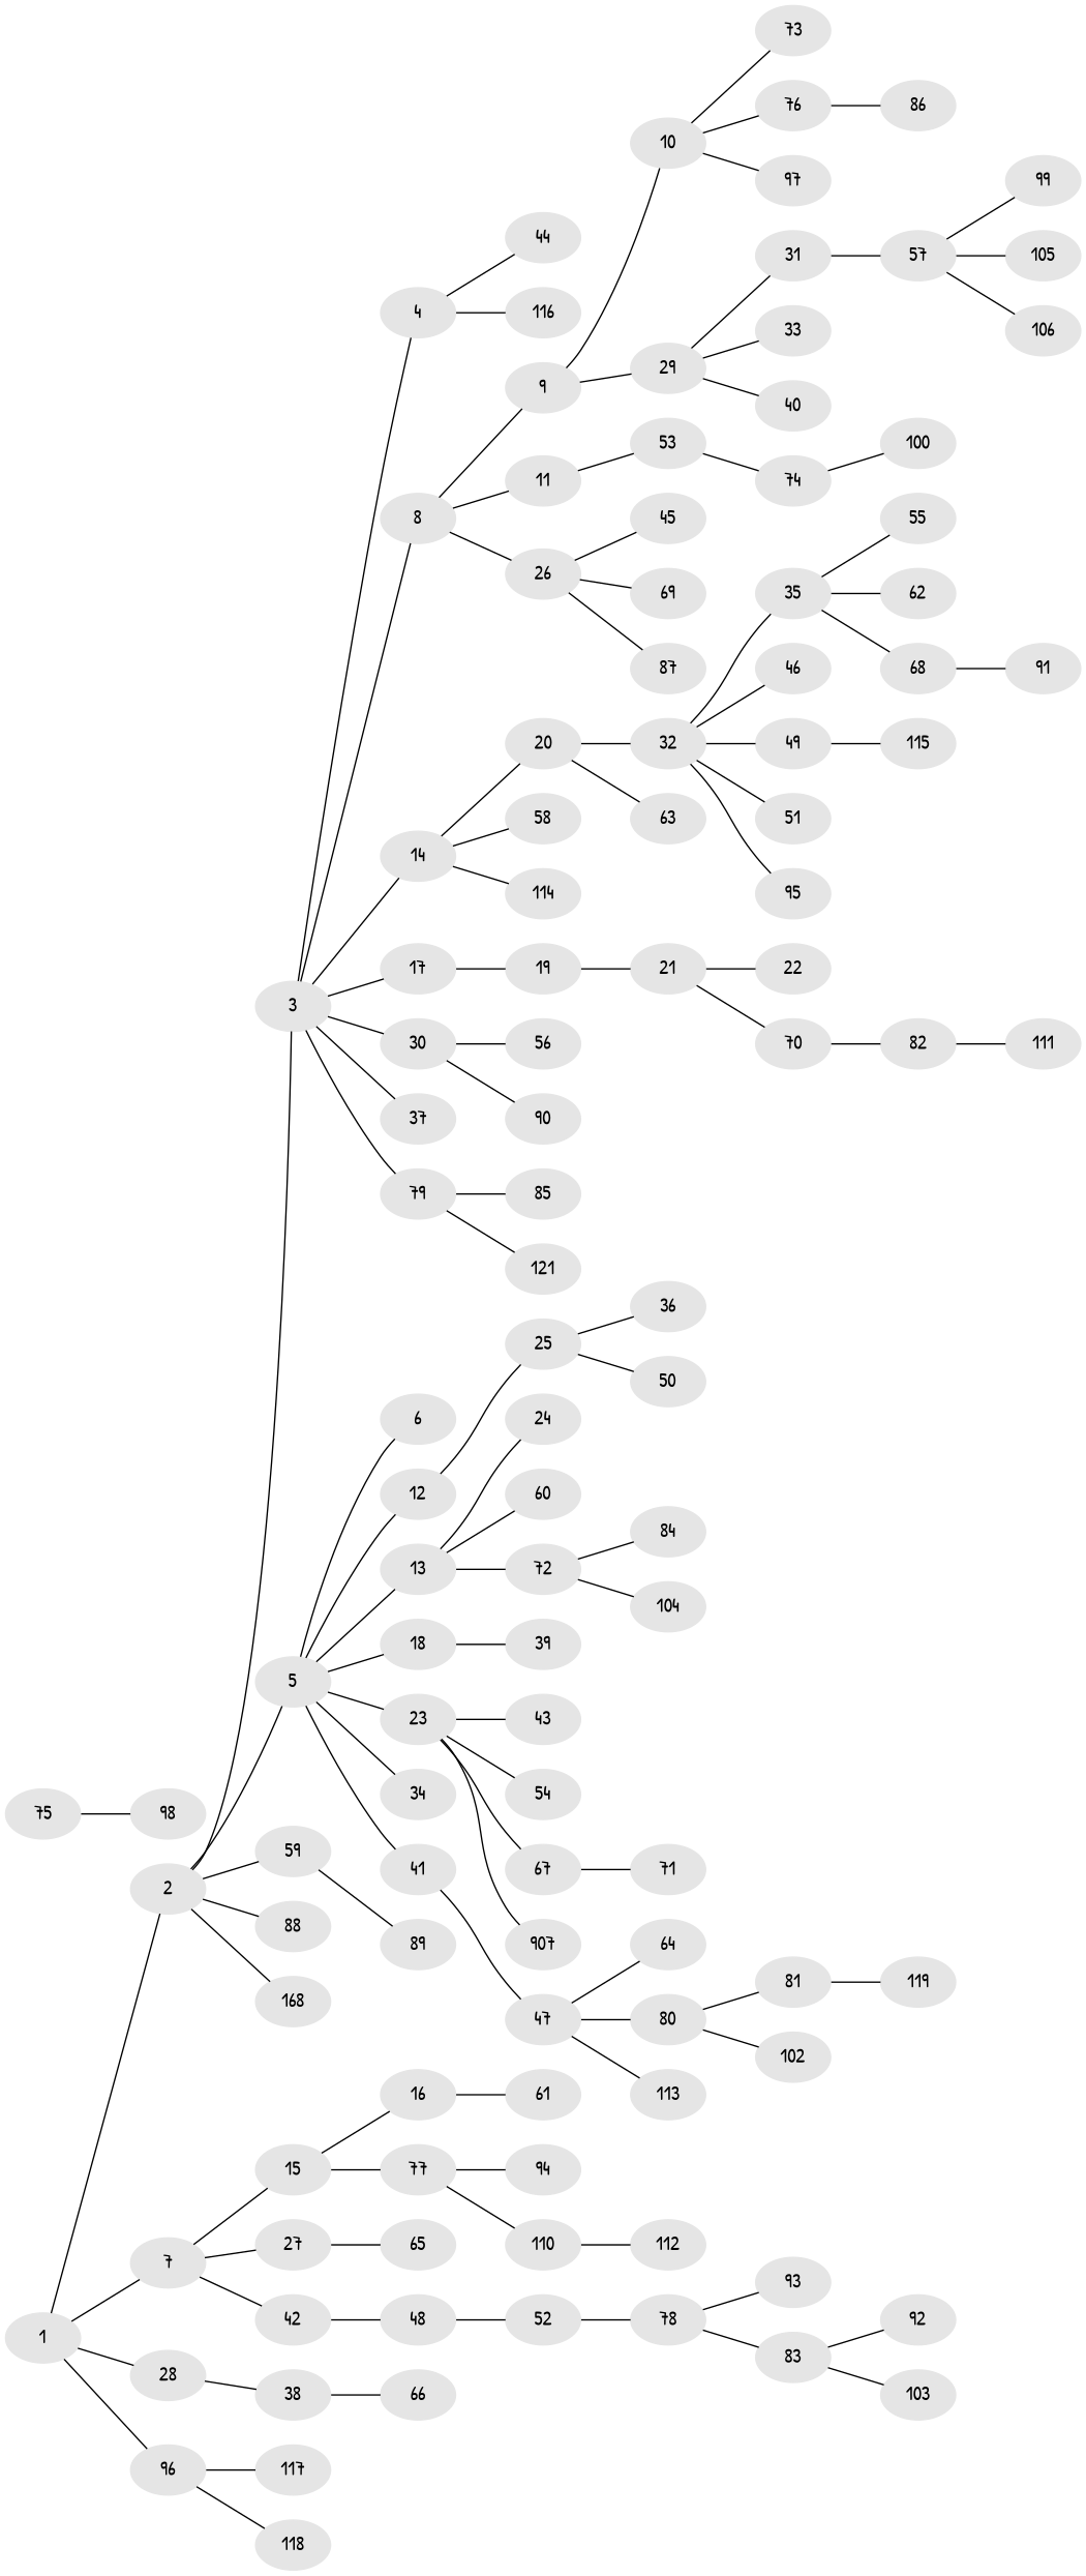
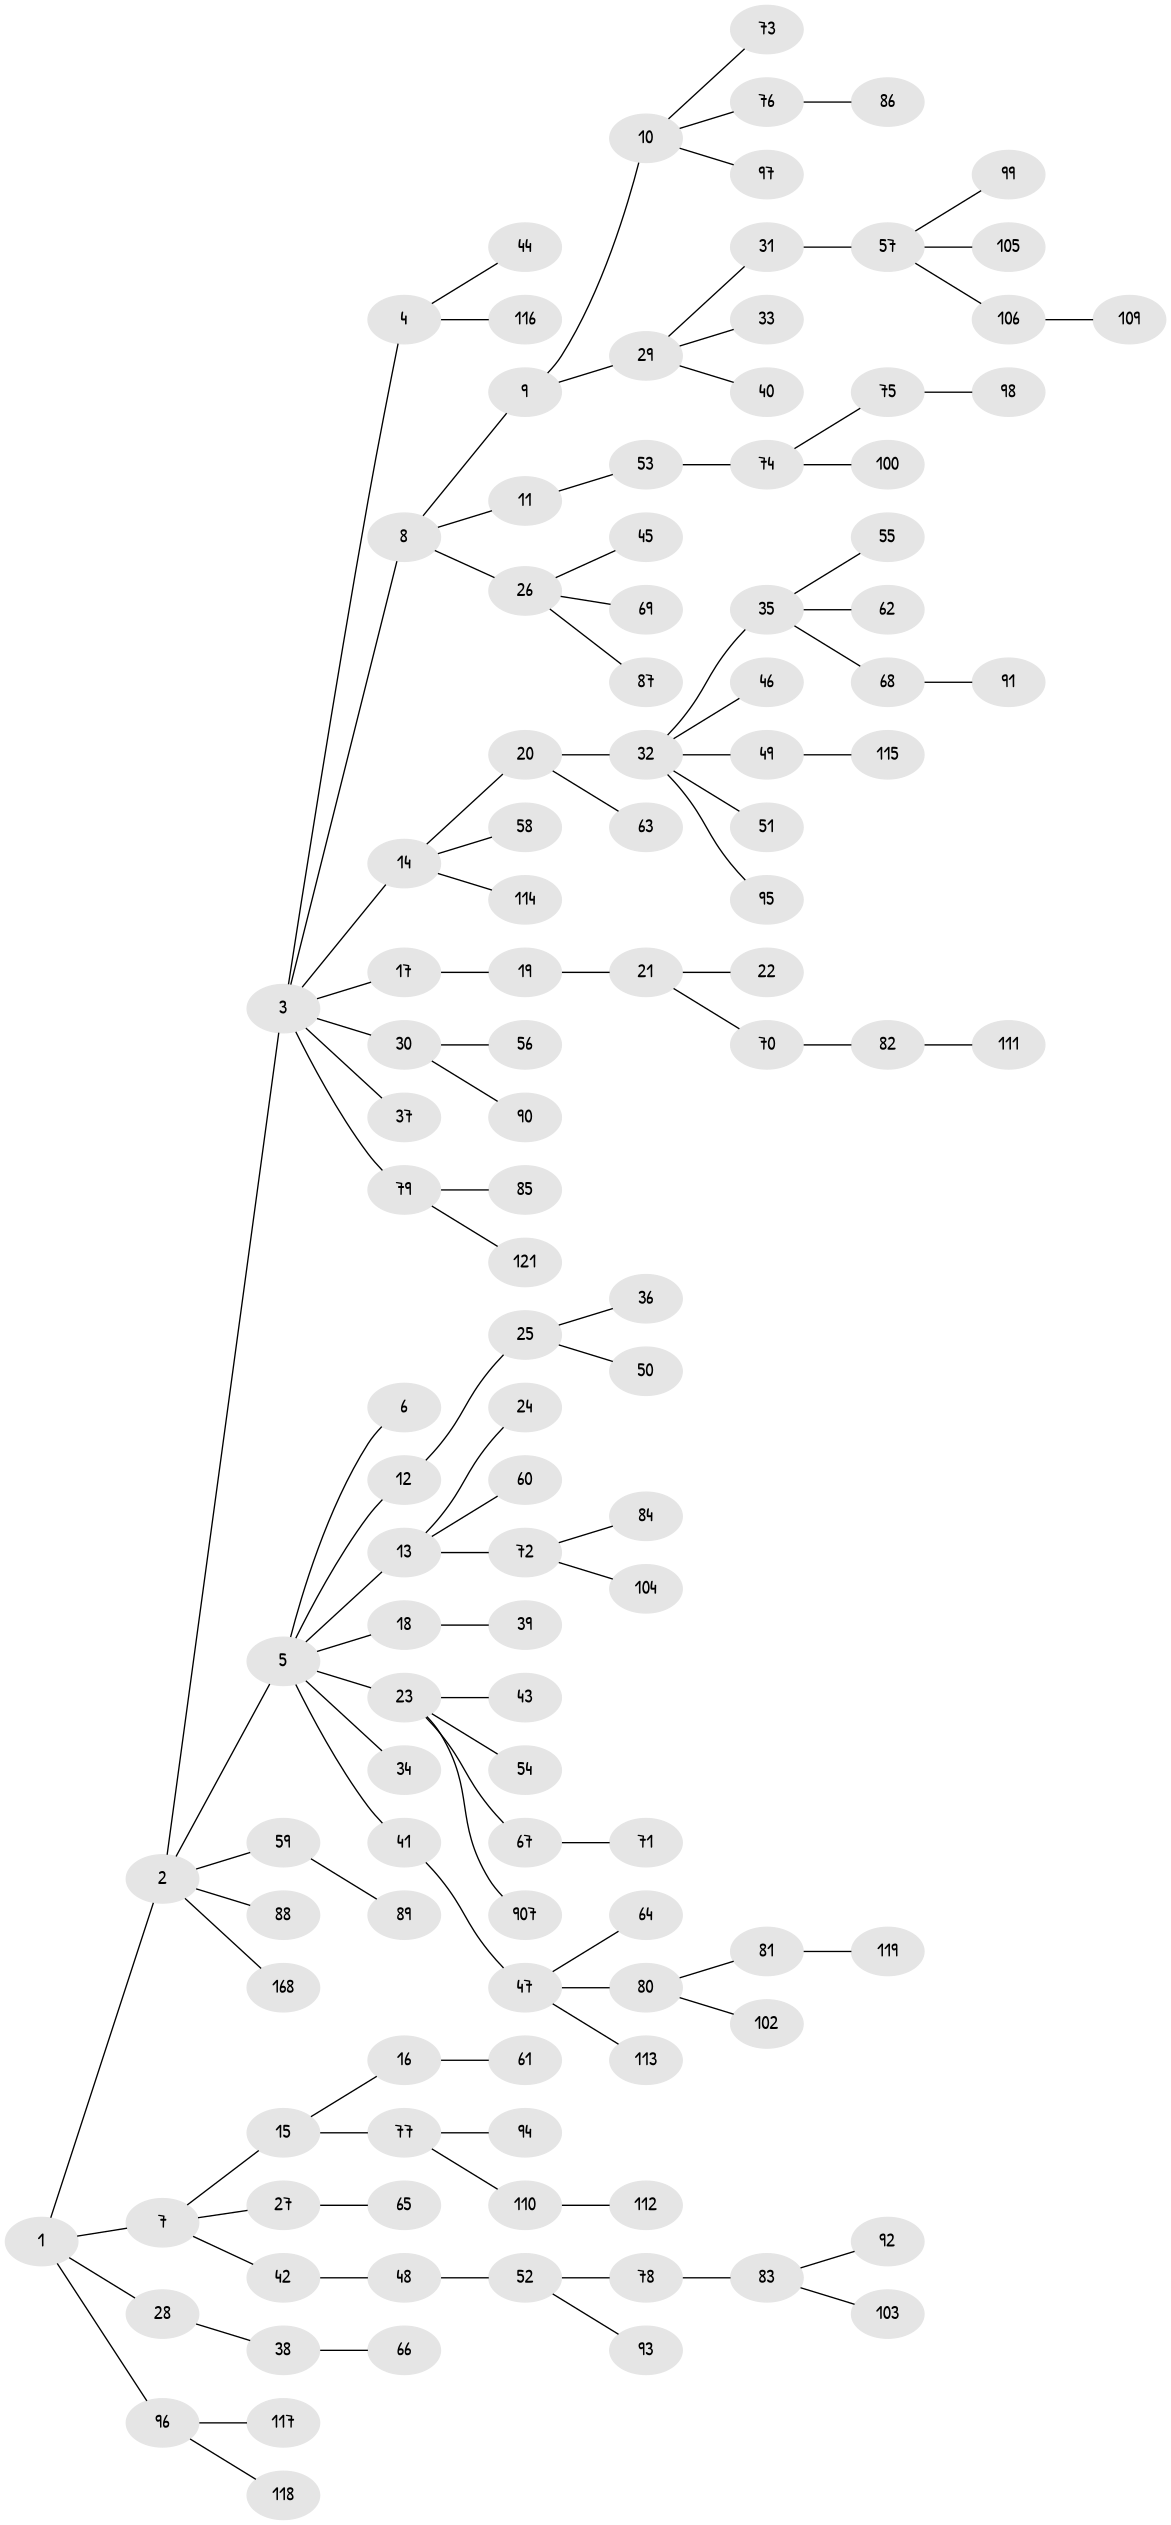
  graph {
    fontname="Patrick Hand"
    rankdir=LR
    node [color=gray90 fontname="Patrick Hand" style=filled]
    edge [fontname="Patrick Hand"]
    1
    2
    7
    28
    96
    3
    5
    59
    88
    n10 [label=168]
    15
    27
    42
    38
    117
    118
    4
    8
    14
    17
    30
    37
    79
    6
    12
    13
    18
    23
    34
    41
    89
    44
    116
    9
    11
    26
    20
    58
    114
    19
    56
    90
    85
    n44 [label=121]
    25
    24
    60
    72
    39
    43
    54
    67
    n53 [label=907]
    47
    16
    77
    65
    48
    10
    29
    53
    45
    69
    87
    73
    76
    97
    31
    33
    40
    86
    74
    36
    50
    84
    104
    32
    63
    61
    94
    110
    21
    22
    70
    35
    46
    49
    51
    95
    82
    71
    66
    57
    99
    105
    106
    55
    62
    68
    115
    91
    64
    80
    113
    52
    81
    102
    78
    93
    83
    75
    100
+   109
    111
    98
    112
    92
    103
    119
    1 -- 2
    1 -- 7
    1 -- 28
    1 -- 96
    2 -- 3
    2 -- 5
    2 -- 59
    2 -- 88
    2 -- n10
    7 -- 15
    7 -- 27
    7 -- 42
    28 -- 38
    96 -- 117
    96 -- 118
    3 -- 4
    3 -- 8
    3 -- 14
    3 -- 17
    3 -- 30
    3 -- 37
    3 -- 79
    5 -- 6
    5 -- 12
    5 -- 13
    5 -- 18
    5 -- 23
    5 -- 34
    5 -- 41
    59 -- 89
    15 -- 16
    15 -- 77
    27 -- 65
    42 -- 48
    38 -- 66
    4 -- 44
    4 -- 116
    8 -- 9
    8 -- 11
    8 -- 26
    14 -- 20
    14 -- 58
    14 -- 114
    17 -- 19
    30 -- 56
    30 -- 90
    79 -- 85
    79 -- n44
    12 -- 25
    13 -- 24
    13 -- 60
    13 -- 72
    18 -- 39
    23 -- 43
    23 -- 54
    23 -- 67
    23 -- n53
    41 -- 47
    9 -- 10
    9 -- 29
    11 -- 53
    26 -- 45
    26 -- 69
    26 -- 87
    20 -- 32
    20 -- 63
    19 -- 21
    25 -- 36
    25 -- 50
    72 -- 84
    72 -- 104
    67 -- 71
    47 -- 64
    47 -- 80
    47 -- 113
    16 -- 61
    77 -- 94
    77 -- 110
    48 -- 52
    10 -- 73
    10 -- 76
    10 -- 97
    29 -- 31
    29 -- 33
    29 -- 40
    53 -- 74
    76 -- 86
    31 -- 57
+   74 -- 75
    74 -- 100
    32 -- 35
    32 -- 46
    32 -- 49
    32 -- 51
    32 -- 95
    110 -- 112
    21 -- 22
    21 -- 70
    70 -- 82
    35 -- 55
    35 -- 62
    35 -- 68
    49 -- 115
    82 -- 111
    57 -- 99
    57 -- 105
    57 -- 106
+   106 -- 109
    68 -- 91
    80 -- 81
    80 -- 102
    52 -- 78
-   78 -- 93
+   52 -- 93
    81 -- 119
    78 -- 83
    83 -- 92
    83 -- 103
    75 -- 98
  }
